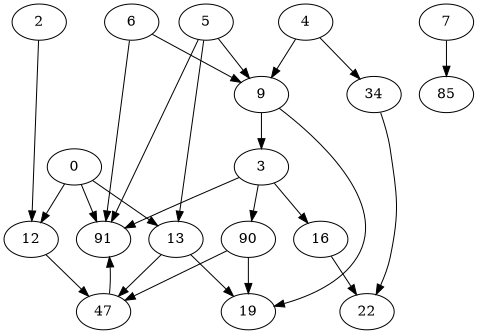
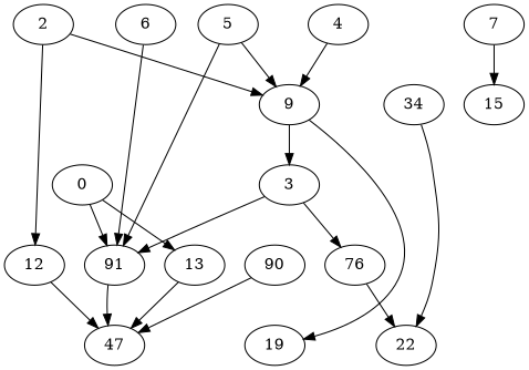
  digraph {
    node [alpha=0.11]
    n1 [alpha=0.09 expect_size=27627520 label=0]
    n2 [expect_size=19355648 label=91]
    12 [alpha=0.06 expect_size=39663616]
    13 [alpha=0.05 expect_size=37352448]
    n5 [alpha=0.12 expect_size=40069120 label=47]
    19 [alpha=0.02 expect_size=43013120]
    2 [alpha=0.19 expect_size=44552192]
    9 [alpha=0.14 expect_size=8843264]
    3 [alpha=0.08 expect_size=25210880]
-   15 [alpha=0.09 expect_size=49951744 label=85]
+   15 [alpha=0.09 expect_size=49951744]
    n11 [expect_size=48200704 label=90]
-   16 [alpha=0.12 expect_size=29890560]
+   16 [alpha=0.12 expect_size=29890560 label=76]
    n13 [alpha=0.12 expect_size=28822528 label=22]
    4 [alpha=0.18 expect_size=22673408]
    n15 [alpha=0.06 expect_size=8487936 label=34]
    5 [expect_size=9643008]
    6 [alpha=0.04 expect_size=6452224]
    7 [alpha=0.03 expect_size=30589952]
    n1 -> n2
-   n1 -> 12
    n1 -> 13
-   n5 -> n2
+   n2 -> n5
    12 -> n5
    13 -> n5
-   13 -> 19
    2 -> 12
-   6 -> 9
+   2 -> 9
    9 -> 19
    9 -> 3
    3 -> n2
-   3 -> n11
    3 -> 16
    n11 -> n5
-   n11 -> 19
    16 -> n13
    4 -> 9
-   4 -> n15
    n15 -> n13
    5 -> n2
-   5 -> 13
    5 -> 9
    6 -> n2
    7 -> 15
  }
